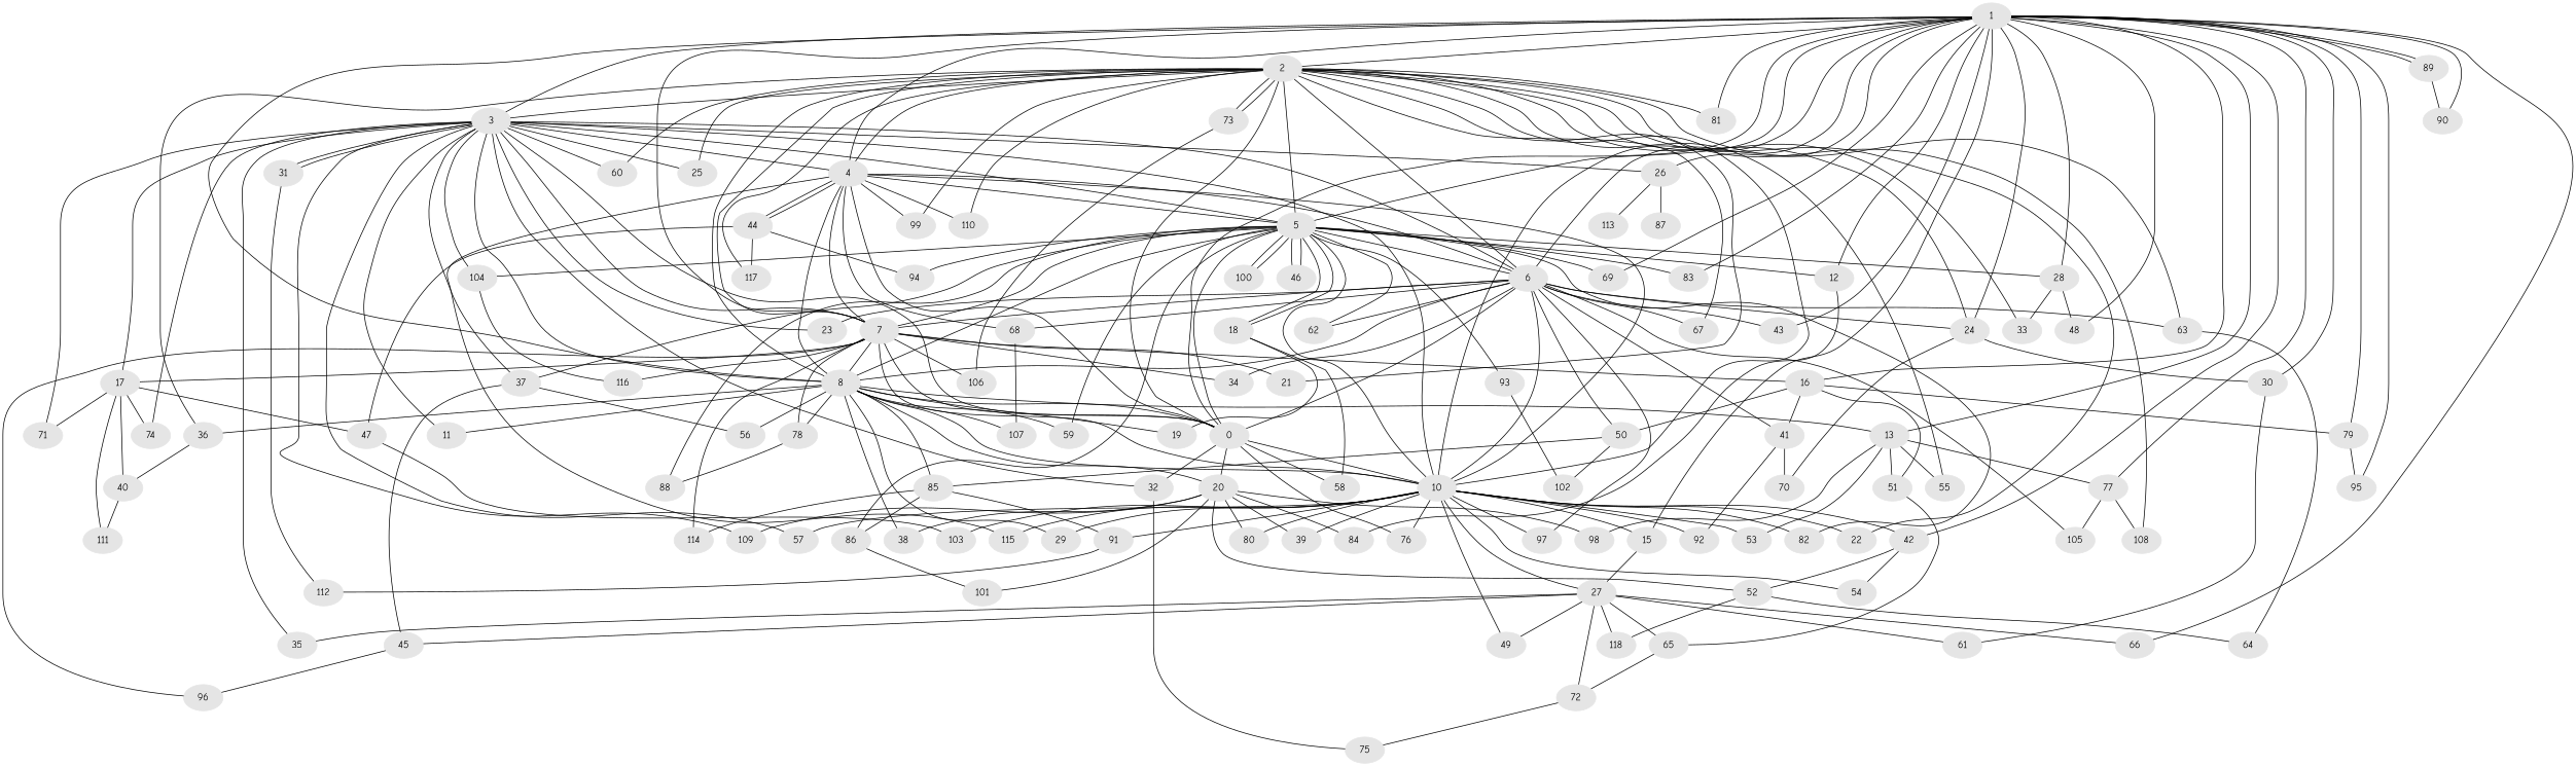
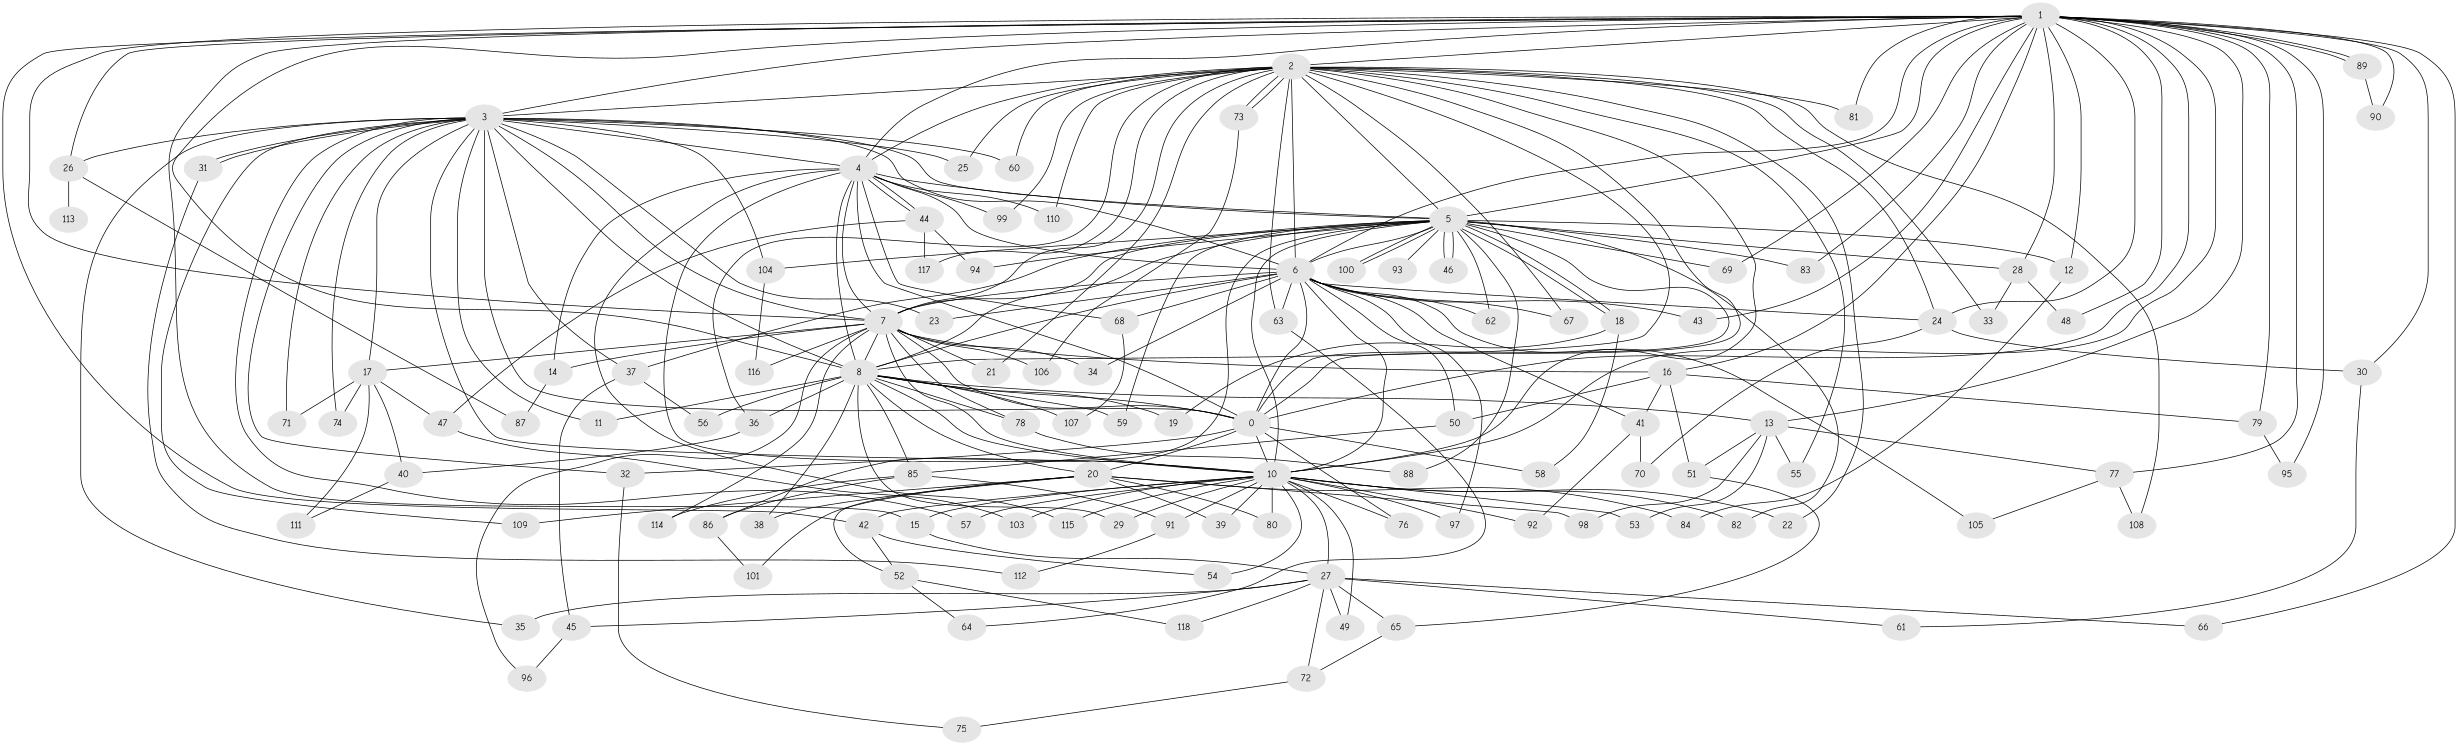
  graph {
    fontname="Comic Neue"
    node [color=gray90 fontname="Comic Neue" style=filled]
    edge [fontname="Comic Neue"]
    1
    2
    3
    4
    5
    6
    7
    8
    n9 [label=0]
    10
    12
    13
    15
    16
    26
    28
    30
    42
    43
    48
    66
    69
    77
    79
    81
    83
    89
    90
    95
    24
    21
    22
    25
    33
    36
    55
    60
    63
    67
    73
    99
    108
    110
    117
    11
    17
    23
    31
    32
    35
    37
    57
    71
    74
    104
    109
+   14
    44
    68
    115
    93
    18
    46
    59
    62
    82
    86
    88
    94
    100
    34
    41
    50
    97
    105
    78
    96
    106
    114
    116
    19
    20
    29
    38
    56
    85
    107
    58
    76
    27
    39
    49
    53
    54
    80
    91
    92
    103
    84
    51
    98
    87
    113
    61
    52
-   102
    70
    40
    64
    47
    111
    112
    75
    45
    101
    65
    72
    118
    1 -- 2
    1 -- 3
    1 -- 4
    1 -- 5
    1 -- 6
    1 -- 7
    1 -- 8
    1 -- n9
    1 -- 10
    1 -- 12
    1 -- 13
    1 -- 15
    1 -- 16
    1 -- 26
    1 -- 28
    1 -- 30
    1 -- 42
    1 -- 43
    1 -- 48
    1 -- 66
    1 -- 69
    1 -- 77
    1 -- 79
    1 -- 81
    1 -- 83
    1 -- 89
    1 -- 89
    1 -- 90
    1 -- 95
    1 -- 24
    2 -- 3
    2 -- 4
    2 -- 5
    2 -- 6
    2 -- 7
    2 -- 8
    2 -- n9
    2 -- 10
    2 -- 81
    2 -- 24
    2 -- 21
    2 -- 22
    2 -- 25
    2 -- 33
    2 -- 36
    2 -- 55
    2 -- 60
    2 -- 63
    2 -- 67
    2 -- 73
    2 -- 73
    2 -- 99
    2 -- 108
    2 -- 110
    2 -- 117
    3 -- 4
    3 -- 5
    3 -- 6
    3 -- 7
    3 -- 8
    3 -- n9
    3 -- 10
    3 -- 26
    3 -- 25
    3 -- 60
    3 -- 11
    3 -- 17
    3 -- 23
    3 -- 31
    3 -- 31
    3 -- 32
    3 -- 35
    3 -- 37
    3 -- 57
    3 -- 71
    3 -- 74
    3 -- 104
    3 -- 109
    4 -- 5
    4 -- 6
    4 -- 7
    4 -- 8
    4 -- n9
    4 -- 10
    4 -- 99
    4 -- 110
+   4 -- 14
    4 -- 44
    4 -- 44
    4 -- 68
    4 -- 115
    5 -- 6
    5 -- 7
    5 -- 8
    5 -- n9
    5 -- 10
    5 -- 12
    5 -- 28
    5 -- 69
    5 -- 83
    5 -- 37
    5 -- 104
    5 -- 93
    5 -- 18
    5 -- 18
    5 -- 46
    5 -- 46
    5 -- 59
    5 -- 62
    5 -- 82
    5 -- 86
    5 -- 88
    5 -- 94
    5 -- 100
    5 -- 100
    6 -- 7
    6 -- 8
    6 -- n9
    6 -- 10
    6 -- 43
    6 -- 24
    6 -- 63
    6 -- 67
    6 -- 23
    6 -- 68
    6 -- 62
    6 -- 34
    6 -- 41
    6 -- 50
    6 -- 97
    6 -- 105
    7 -- 8
    7 -- n9
    7 -- 10
    7 -- 16
    7 -- 21
    7 -- 17
+   7 -- 14
    7 -- 34
    7 -- 78
    7 -- 96
    7 -- 106
    7 -- 114
    7 -- 116
    8 -- n9
    8 -- 10
    8 -- 13
    8 -- 36
    8 -- 11
    8 -- 59
    8 -- 78
    8 -- 19
    8 -- 20
    8 -- 29
    8 -- 38
    8 -- 56
    8 -- 85
    8 -- 107
    n9 -- 10
    n9 -- 32
    n9 -- 20
    n9 -- 58
    n9 -- 76
    10 -- 15
    10 -- 42
    10 -- 22
    10 -- 57
    10 -- 115
    10 -- 82
    10 -- 97
    10 -- 29
    10 -- 76
    10 -- 27
    10 -- 39
    10 -- 49
    10 -- 53
    10 -- 54
    10 -- 80
    10 -- 91
    10 -- 92
    10 -- 103
    12 -- 84
    13 -- 77
    13 -- 55
    13 -- 53
    13 -- 51
    13 -- 98
    15 -- 27
    16 -- 79
    16 -- 41
    16 -- 50
    16 -- 51
    26 -- 87
    26 -- 113
    28 -- 48
    28 -- 33
    30 -- 61
    42 -- 54
    42 -- 52
    77 -- 108
    77 -- 105
    79 -- 95
    89 -- 90
    24 -- 30
    24 -- 70
    36 -- 40
    63 -- 64
    73 -- 106
    17 -- 71
    17 -- 74
    17 -- 40
    17 -- 47
    17 -- 111
    31 -- 112
    32 -- 75
    37 -- 56
    37 -- 45
    104 -- 116
+   14 -- 87
    44 -- 117
    44 -- 94
    44 -- 47
    68 -- 107
-   93 -- 102
    18 -- 19
    18 -- 58
    86 -- 101
    41 -- 92
    41 -- 70
    50 -- 85
-   50 -- 102
    78 -- 88
    20 -- 109
    20 -- 38
    20 -- 39
    20 -- 80
    20 -- 84
    20 -- 98
    20 -- 52
    20 -- 101
    85 -- 86
    85 -- 114
    85 -- 91
    27 -- 66
    27 -- 35
    27 -- 49
    27 -- 61
    27 -- 45
    27 -- 65
    27 -- 72
    27 -- 118
    91 -- 112
    51 -- 65
    52 -- 64
    52 -- 118
    40 -- 111
    47 -- 103
    45 -- 96
    65 -- 72
    72 -- 75
  }
